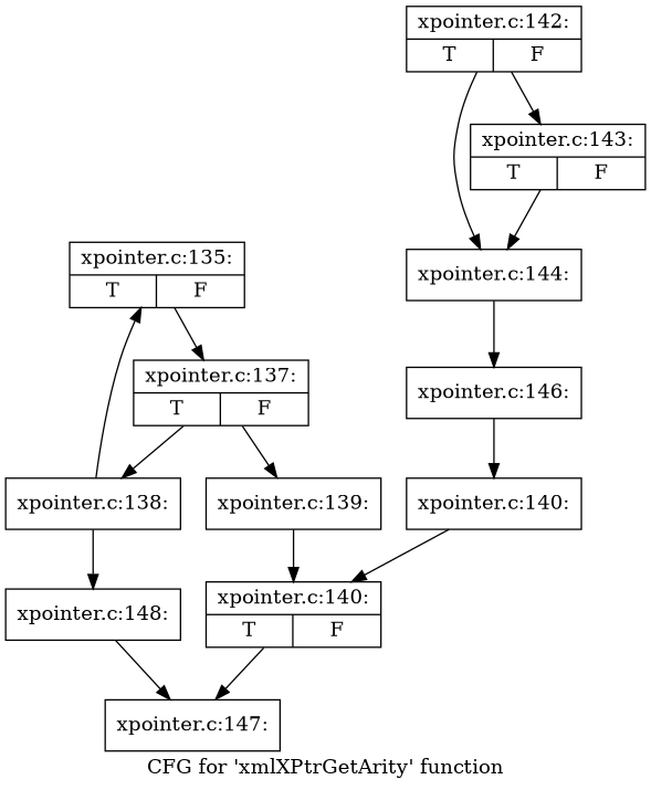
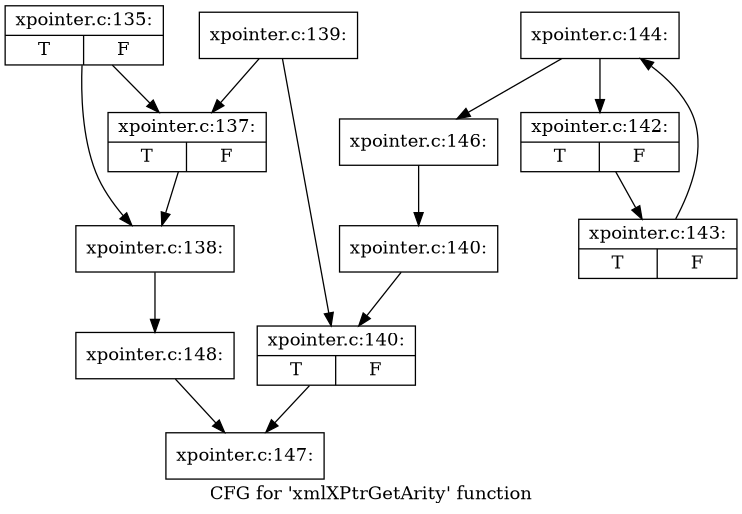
  digraph {
    label="CFG for 'xmlXPtrGetArity' function"
    node [shape=record]
    n1 [label="{xpointer.c:135:|{<s0>T|<s1>F}}"]
    n2 [label="{xpointer.c:138:}"]
    n3 [label="{xpointer.c:137:|{<s0>T|<s1>F}}"]
    n4 [label="{xpointer.c:148:}"]
    n5 [label="{xpointer.c:139:}"]
    n6 [label="{xpointer.c:147:}"]
    n7 [label="{xpointer.c:140:|{<s0>T|<s1>F}}"]
    n8 [label="{xpointer.c:144:}"]
    n9 [label="{xpointer.c:146:}"]
    n10 [label="{xpointer.c:142:|{<s0>T|<s1>F}}"]
    n11 [label="{xpointer.c:143:|{<s0>T|<s1>F}}"]
    n12 [label="{xpointer.c:140:}"]
-   n2 -> n1
+   n1 -> n2
    n1 -> n3
    n2 -> n4
    n3 -> n2
-   n3 -> n5
+   n5 -> n3
    n4 -> n6
    n5 -> n7
    n7 -> n6
    n8 -> n9
    n9 -> n12
-   n10 -> n8
+   n8 -> n10
    n10 -> n11
    n11 -> n8
    n12 -> n7
  }
